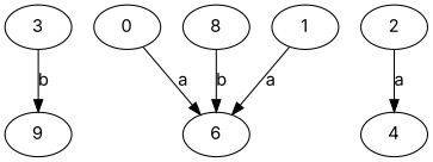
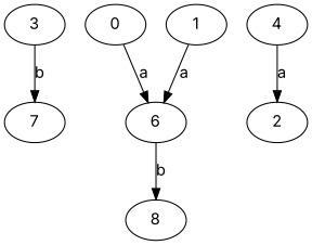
  strict digraph {
    fontname=Inter
    node [fontname=Inter]
    edge [fontname=Inter]
    3
-   7 [label=9]
+   7
    0
    6
    8
    1
    2
    4
    3 -> 7 [label=b]
    0 -> 6 [label=a]
-   8 -> 6 [label=b]
+   6 -> 8 [label=b]
    1 -> 6 [label=a]
-   2 -> 4 [label=a]
+   4 -> 2 [label=a]
  }
